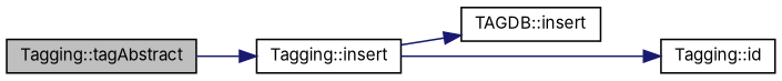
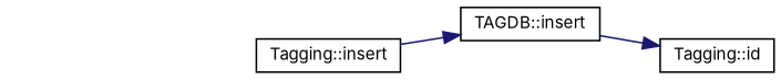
  digraph {
    fontname=Inter
    rankdir=LR
    node [color=black fillcolor=white fontname=Inter fontsize=10 shape=record style=filled]
    edge [color=midnightblue fontname=Inter fontsize=10 labelfontname=Helvetica labelfontsize=10 style=solid]
-   n1 [fillcolor=grey75 fontcolor=black height=0.2 label="Tagging::tagAbstract" width=0.4]
    n2 [height=0.2 label="Tagging::insert" width=0.4]
    n3 [height=0.2 label="TAGDB::insert" width=0.4]
    n4 [height=0.2 label="Tagging::id" width=0.4]
-   n1 -> n2
    n2 -> n3
-   n2 -> n4
+   n3 -> n4
  }
